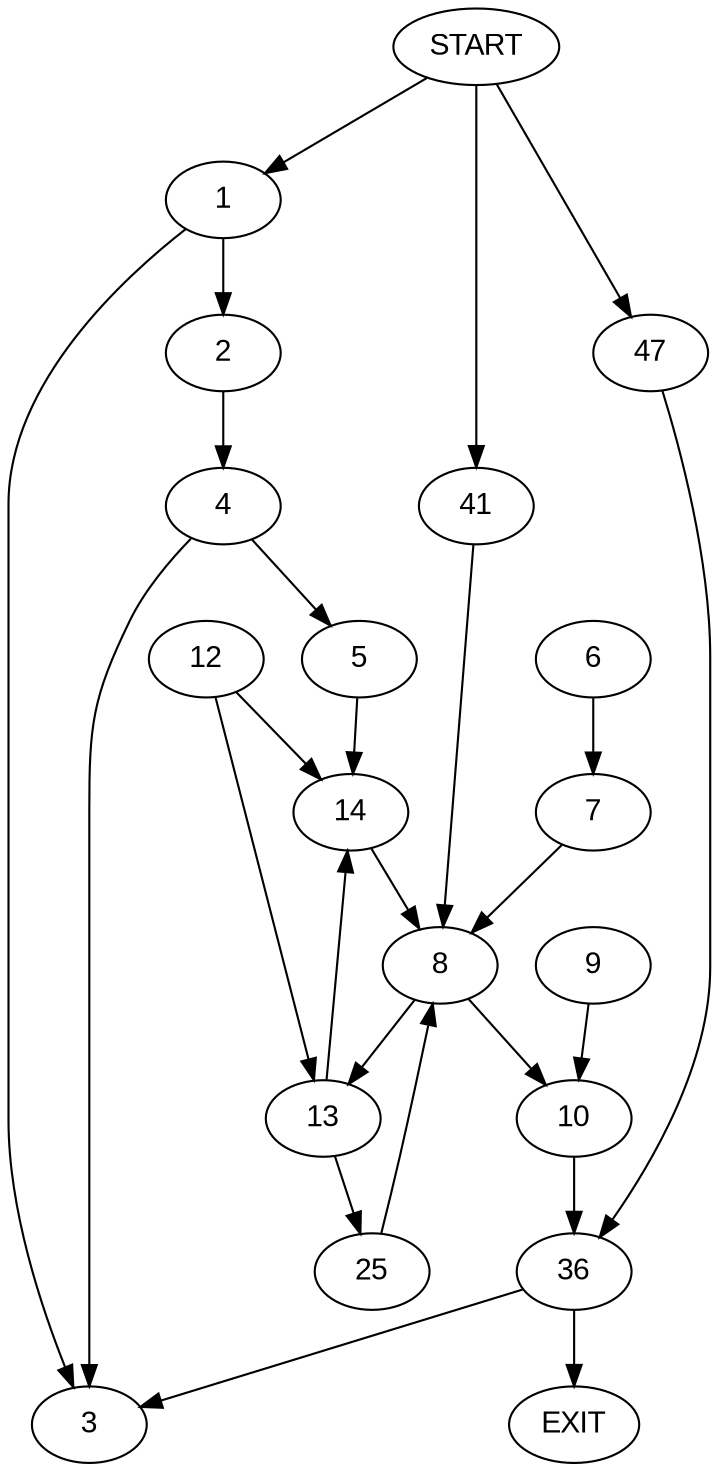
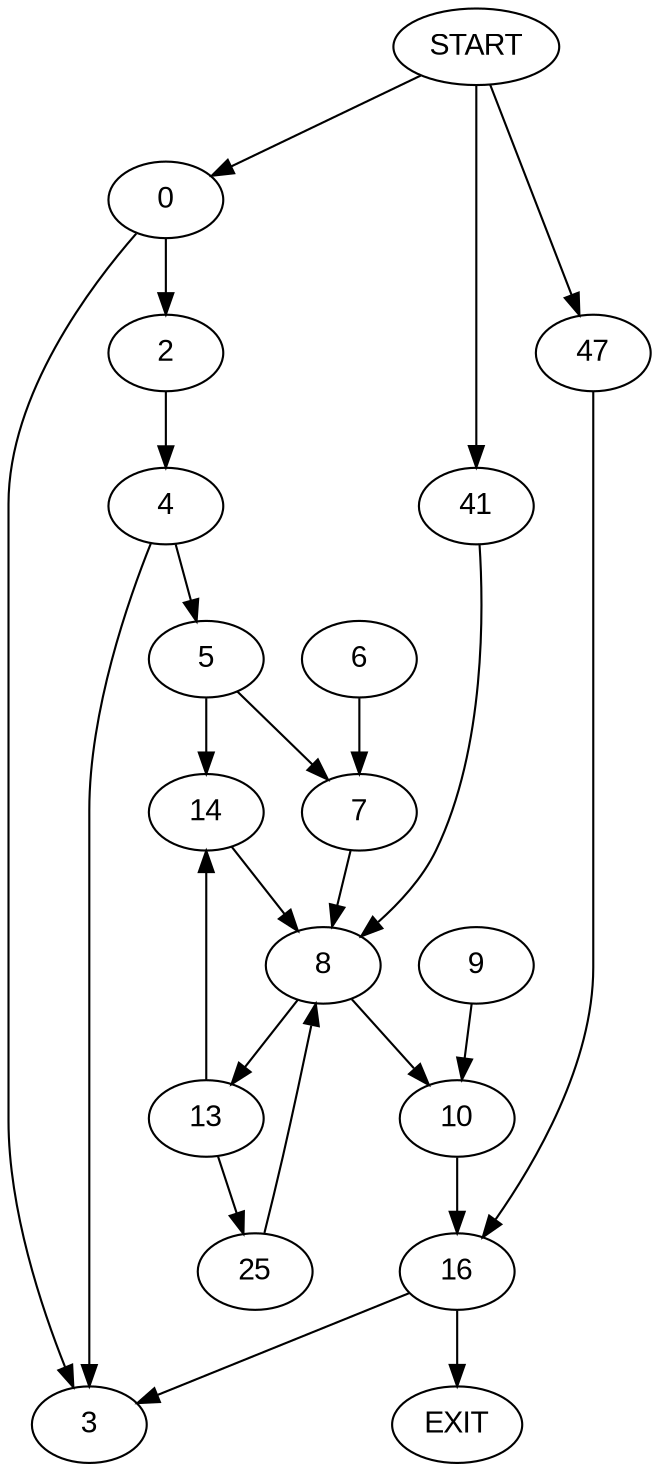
  digraph {
    fontname="Liberation Sans"
    node [fontname="Liberation Sans"]
    edge [fontname="Liberation Sans"]
    n1 [label=START]
-   1
+   1 [label=0]
    n3 [label=41]
    n4 [label=47]
    2
    3
    8
-   12
    13
    14
-   16 [label=36]
+   16
    n12 [label=EXIT]
    4
    5
    7
    6
    10
    9
    n19 [label=25]
    n1 -> 1
    n1 -> n3
    n1 -> n4
    1 -> 2
    1 -> 3
    n3 -> 8
    n4 -> 16
    2 -> 4
    8 -> 13
    8 -> 10
-   12 -> 13
-   12 -> 14
    13 -> 14
    13 -> n19
    14 -> 8
    16 -> 3
    16 -> n12
    4 -> 3
    4 -> 5
    5 -> 14
+   5 -> 7
    7 -> 8
    6 -> 7
    10 -> 16
    9 -> 10
    n19 -> 8
  }
